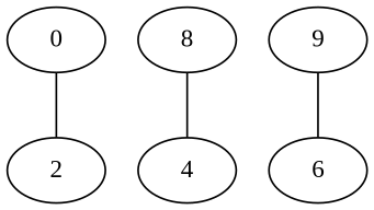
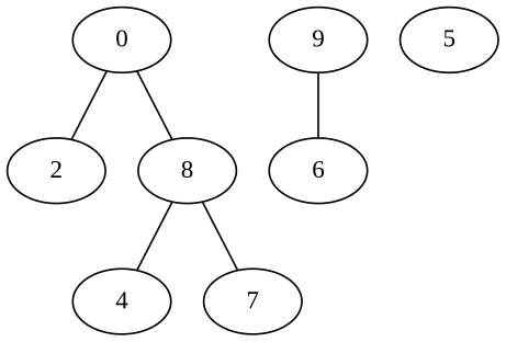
  graph {
    fontname="Liberation Serif"
    node [fontname="Liberation Serif" type=corner]
    edge [fontname="Liberation Serif" frequency=1 type0=line]
    0 [x=60 y=272]
    2 [x=117 y=183]
    n3 [label=8 type=intersection x=113 y=394]
    4 [x=415 y=409]
+   7 [type=endpoint x=171 y=425]
    n6 [label=9 x=97 y=333]
    6 [x=419 y=348]
+   5 [type=circle x=270 y=295]
    0 -- 2 [angle0=-1.00]
+   0 -- n3 [angle0=1.16]
    n3 -- 4 [angle0=.05]
+   n3 -- 7 [angle0=.49]
    n6 -- 6 [angle0=332.71 angle1=.05 frequency=2 type0=arc type1=line]
  }
